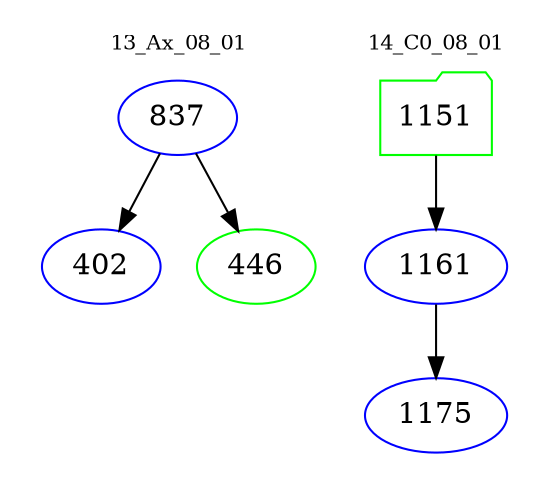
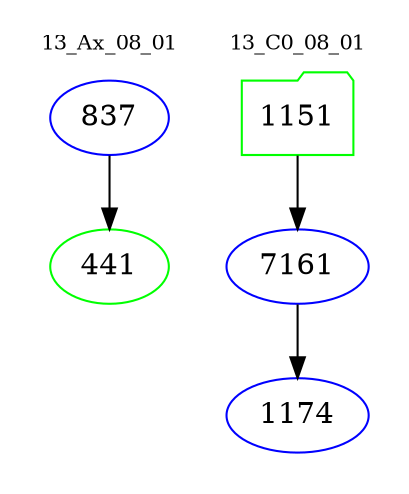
  digraph {
    node [color=blue shape=ellipse]
    edge [color=black]
    n1 [label=837]
-   n2 [label=402]
-   n3 [color=green label=446]
-   n4 [label=1161]
-   n5 [label=1175]
+   n3 [color=green label=441]
+   n4 [label=7161]
+   n5 [label=1174]
    n6 [color=green label=1151 shape=folder]
    subgraph cluster_1 {
      color=white
      fontsize=10
      label="13_Ax_08_01"
      n1
-     n2
      n3
    }
    subgraph cluster_2 {
      color=white
      fontsize=10
-     label="14_C0_08_01"
+     label="13_C0_08_01"
      n4
      n5
      n6
    }
-   n1 -> n2
    n1 -> n3
    n4 -> n5
    n6 -> n4
  }
